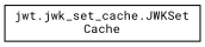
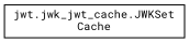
  digraph {
    rankdir=LR
    fontname="Roboto Mono"
-   n1 [color=black fillcolor=white fontname="Roboto Mono" fontsize=10 height=0.2 label="jwt.jwk_set_cache.JWKSet\lCache" shape=record style=filled width=0.4]
+   n1 [color=black fillcolor=white fontname="Roboto Mono" fontsize=10 height=0.2 label="jwt.jwk_jwt_cache.JWKSet\lCache" shape=record style=filled width=0.4]
  }
